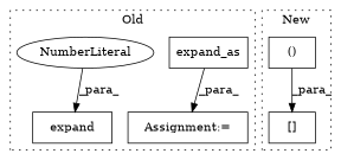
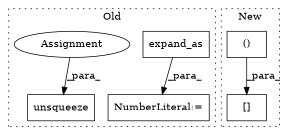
  digraph {
    node [a=32 l="10,1" shape=box]
    n1 [label=expand_as s="1239,1252"]
-   n2 [a=7 l=1 label="Assignment:=" s=1214]
-   n3 [label=expand s="1226,1237"]
-   n4 [a=34 l=1 label=NumberLiteral s=1236 shape=ellipse]
+   n2 [a=7 l=1 label="NumberLiteral:=" s=1214]
+   n3 [label=unsqueeze s="1226,1237"]
+   n4 [a=34 l=1 label=Assignment s=1236 shape=ellipse]
    n5 [a=106 l=48 label="()" s=1226]
    n6 [a=2 l="11,2" label="[]" s="1215,1274"]
    subgraph cluster_1 {
      label=Old
      style=dotted
      n1
      n2
      n3
      n4
    }
    subgraph cluster_2 {
      label=New
      style=dotted
      n5
      n6
    }
    n1 -> n2 [label=_para_]
    n4 -> n3 [label=_para_]
    n5 -> n6 [label=_para_]
  }
